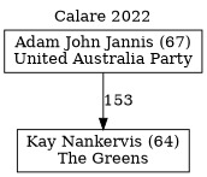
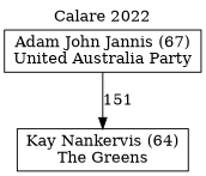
  digraph {
    label="Calare 2022"
    labelloc=t
    mclimit=10
    node [shape=box]
    n1 [label="Adam John Jannis (67)\nUnited Australia Party"]
    n2 [label="Kay Nankervis (64)\nThe Greens"]
-   n1 -> n2 [label=153]
+   n1 -> n2 [label=151]
  }
